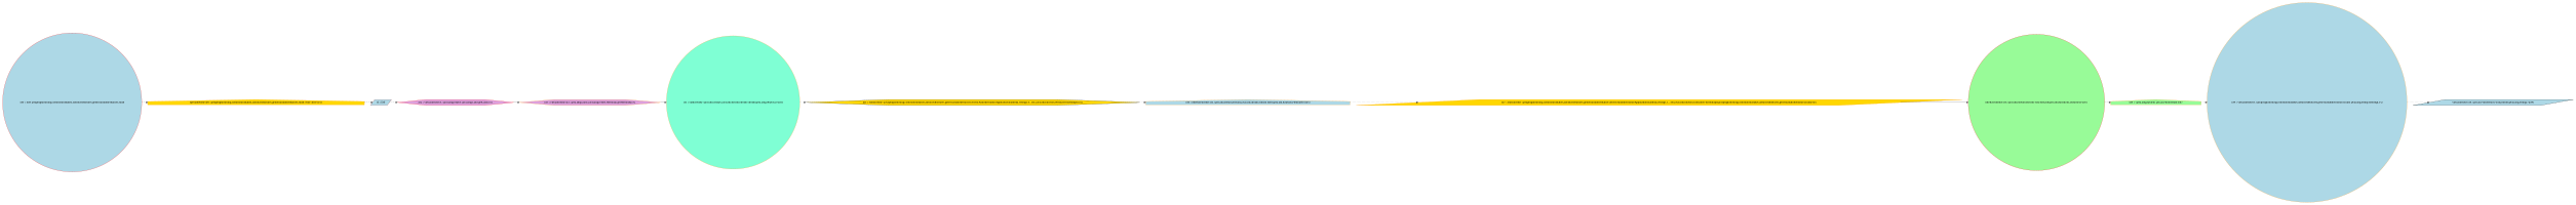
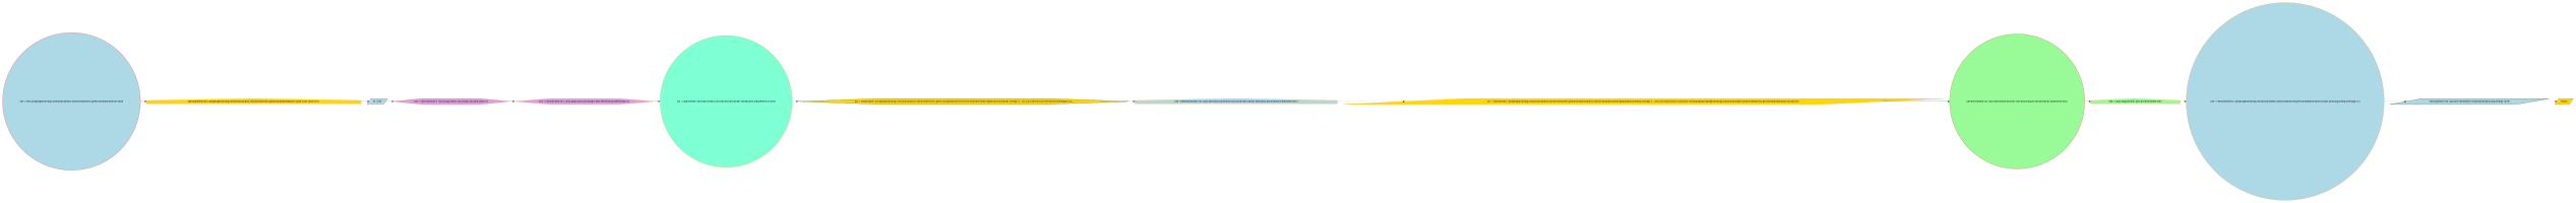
  digraph {
    rankdir=LR
    fontname=Merriweather
    node [style=filled fillcolor=lightblue color=darkorange shape=circle fontname=Merriweather]
    edge [style=dotted arrowhead=normal fontname=Merriweather]
    "$r0 = new javaprogramming.commonmistakes.advancedfeatures.genericandinheritance.Child1" [color=red]
    "specialinvoke $r0.<javaprogramming.commonmistakes.advancedfeatures.genericandinheritance.Child1: void <init>()>()" [fillcolor=gold shape=house]
    "r1 = $r0" [color=brown shape=parallelogram]
    "$r2 = virtualinvoke r1.<java.lang.Object: java.lang.Class getClass()>()" [fillcolor=plum color=red shape=hexagon]
    "$r3 = virtualinvoke $r2.<java.lang.Class: java.lang.reflect.Method[] getMethods()>()" [fillcolor=plum shape=hexagon]
    "$r4 = staticinvoke <java.util.Arrays: java.util.stream.Stream stream(java.lang.Object[])>($r3)" [fillcolor=aquamarine]
    "$r5 = staticinvoke <javaprogramming.commonmistakes.advancedfeatures.genericandinheritance.GenericAndInheritanceApplication$lambda_wrong1_0__114: java.util.function.Predicate bootstrap$()>()" [fillcolor=gold color=black shape=hexagon]
    "$r6 = interfaceinvoke $r4.<java.util.stream.Stream: java.util.stream.Stream filter(java.util.function.Predicate)>($r5)" [shape=house]
    "$r7 = staticinvoke <javaprogramming.commonmistakes.advancedfeatures.genericandinheritance.GenericAndInheritanceApplication$lambda_wrong1_1__115: java.util.function.Consumer bootstrap$(javaprogramming.commonmistakes.advancedfeatures.genericandinheritance.Child1)>(r1)" [fillcolor=gold shape=parallelogram]
    "interfaceinvoke $r6.<java.util.stream.Stream: void forEach(java.util.function.Consumer)>($r7)" [fillcolor=palegreen color=red]
    "$r8 = <java.lang.System: java.io.PrintStream out>" [fillcolor=palegreen shape=house]
    "$r9 = virtualinvoke r1.<javaprogramming.commonmistakes.advancedfeatures.genericandinheritance.Child1: java.lang.String toString()>()"
    "virtualinvoke $r8.<java.io.PrintStream: void println(java.lang.String)>($r9)" [color=black shape=parallelogram]
+   return [fillcolor=gold color=brown shape=parallelogram]
    "$r0 = new javaprogramming.commonmistakes.advancedfeatures.genericandinheritance.Child1" -> "specialinvoke $r0.<javaprogramming.commonmistakes.advancedfeatures.genericandinheritance.Child1: void <init>()>()" [style=dashed arrowhead=vee]
    "specialinvoke $r0.<javaprogramming.commonmistakes.advancedfeatures.genericandinheritance.Child1: void <init>()>()" -> "r1 = $r0" [style=dashed arrowhead=vee]
    "r1 = $r0" -> "$r2 = virtualinvoke r1.<java.lang.Object: java.lang.Class getClass()>()" [style=dashed]
    "$r2 = virtualinvoke r1.<java.lang.Object: java.lang.Class getClass()>()" -> "$r3 = virtualinvoke $r2.<java.lang.Class: java.lang.reflect.Method[] getMethods()>()" [style=solid arrowhead=vee]
    "$r3 = virtualinvoke $r2.<java.lang.Class: java.lang.reflect.Method[] getMethods()>()" -> "$r4 = staticinvoke <java.util.Arrays: java.util.stream.Stream stream(java.lang.Object[])>($r3)" [style=solid]
    "$r4 = staticinvoke <java.util.Arrays: java.util.stream.Stream stream(java.lang.Object[])>($r3)" -> "$r5 = staticinvoke <javaprogramming.commonmistakes.advancedfeatures.genericandinheritance.GenericAndInheritanceApplication$lambda_wrong1_0__114: java.util.function.Predicate bootstrap$()>()"
    "$r5 = staticinvoke <javaprogramming.commonmistakes.advancedfeatures.genericandinheritance.GenericAndInheritanceApplication$lambda_wrong1_0__114: java.util.function.Predicate bootstrap$()>()" -> "$r6 = interfaceinvoke $r4.<java.util.stream.Stream: java.util.stream.Stream filter(java.util.function.Predicate)>($r5)"
    "$r6 = interfaceinvoke $r4.<java.util.stream.Stream: java.util.stream.Stream filter(java.util.function.Predicate)>($r5)" -> "$r7 = staticinvoke <javaprogramming.commonmistakes.advancedfeatures.genericandinheritance.GenericAndInheritanceApplication$lambda_wrong1_1__115: java.util.function.Consumer bootstrap$(javaprogramming.commonmistakes.advancedfeatures.genericandinheritance.Child1)>(r1)" [arrowhead=vee]
    "$r7 = staticinvoke <javaprogramming.commonmistakes.advancedfeatures.genericandinheritance.GenericAndInheritanceApplication$lambda_wrong1_1__115: java.util.function.Consumer bootstrap$(javaprogramming.commonmistakes.advancedfeatures.genericandinheritance.Child1)>(r1)" -> "interfaceinvoke $r6.<java.util.stream.Stream: void forEach(java.util.function.Consumer)>($r7)" [style=solid]
    "interfaceinvoke $r6.<java.util.stream.Stream: void forEach(java.util.function.Consumer)>($r7)" -> "$r8 = <java.lang.System: java.io.PrintStream out>" [style=dashed arrowhead=vee]
    "$r8 = <java.lang.System: java.io.PrintStream out>" -> "$r9 = virtualinvoke r1.<javaprogramming.commonmistakes.advancedfeatures.genericandinheritance.Child1: java.lang.String toString()>()"
    "$r9 = virtualinvoke r1.<javaprogramming.commonmistakes.advancedfeatures.genericandinheritance.Child1: java.lang.String toString()>()" -> "virtualinvoke $r8.<java.io.PrintStream: void println(java.lang.String)>($r9)"
+   "virtualinvoke $r8.<java.io.PrintStream: void println(java.lang.String)>($r9)" -> return [arrowhead=vee]
  }
